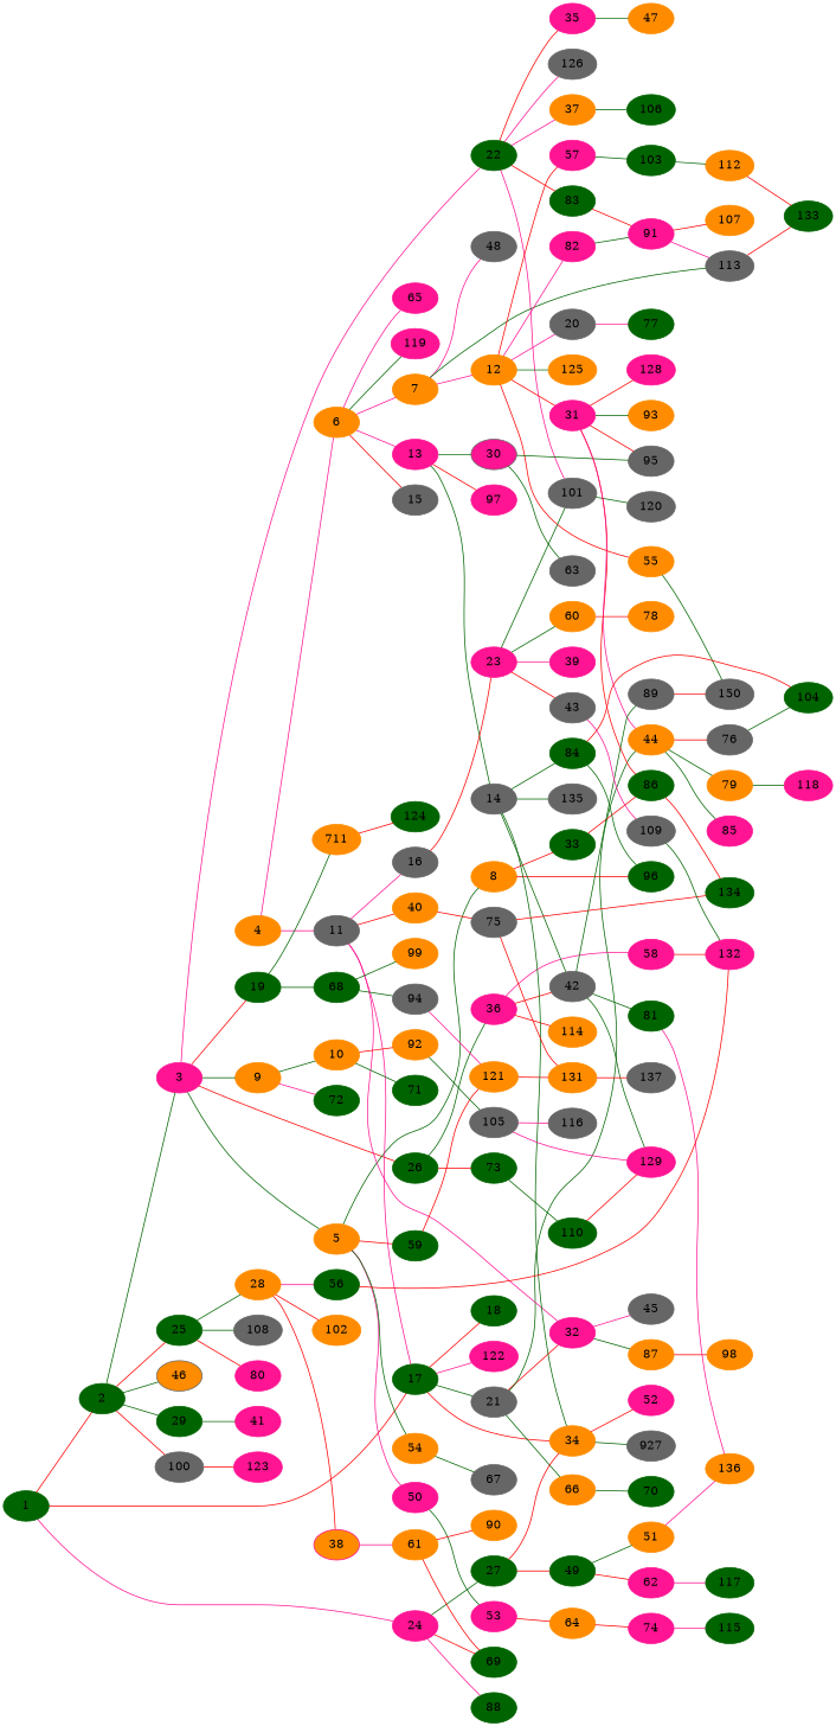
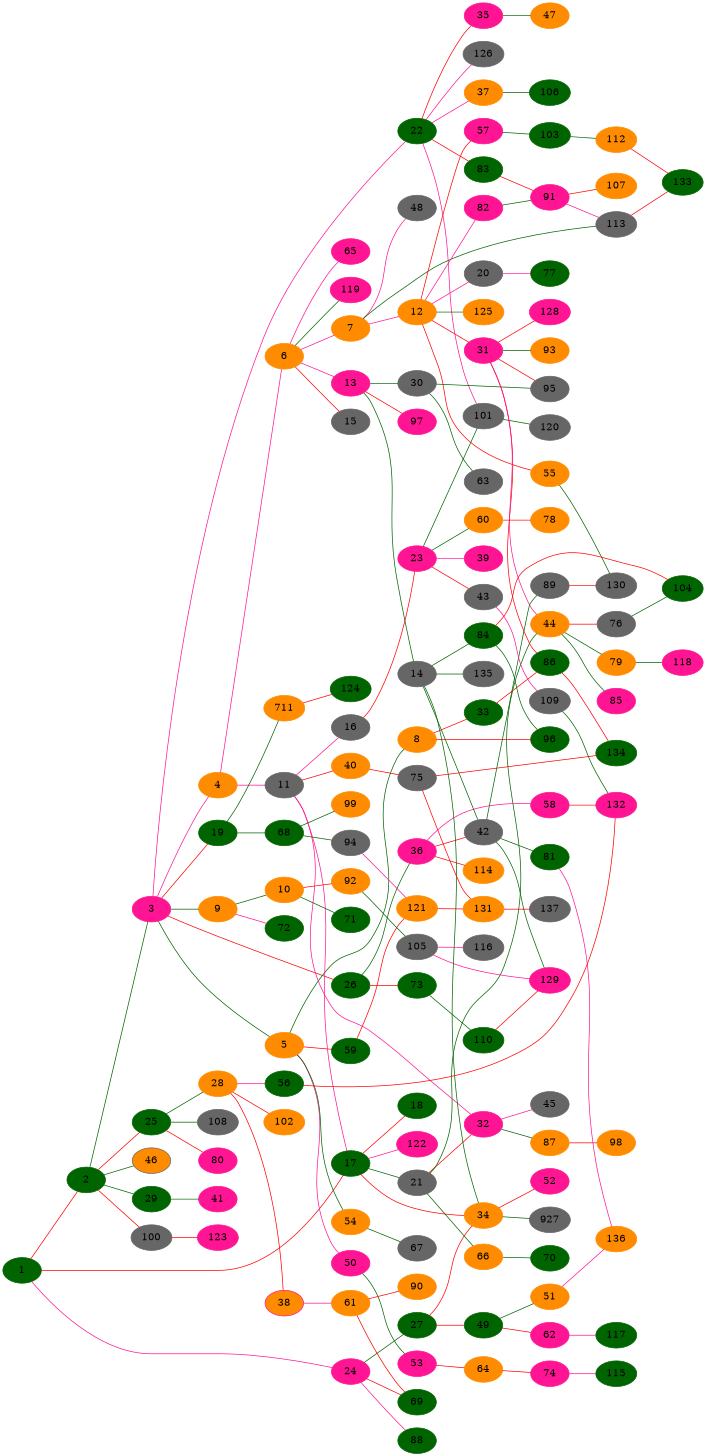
  graph {
    rankdir=LR
    node [color=darkorange style=filled]
    edge [color=red]
    1 [color=darkgreen]
    2 [color=darkgreen]
    17 [color=darkgreen]
    24 [color=deeppink]
    3 [color=deeppink]
    25 [color=darkgreen]
    29 [color=darkgreen]
    46 [color=gray40 fillcolor=darkorange]
    100 [color=gray40]
    34
    18 [color=darkgreen]
    21 [color=gray40]
    122 [color=deeppink]
    27 [color=darkgreen]
    69 [color=darkgreen]
    88 [color=darkgreen]
    4
    5
    9
    19 [color=darkgreen]
    22 [color=darkgreen]
    26 [color=darkgreen]
    28
    80 [color=deeppink]
    108 [color=gray40]
    41 [color=deeppink]
    123 [color=deeppink]
    6
    11 [color=gray40]
    8
    50 [color=deeppink]
    54
    59 [color=darkgreen]
    10
    72 [color=darkgreen]
    68 [color=darkgreen]
    n37 [label=711]
    35 [color=deeppink]
    37
    83 [color=darkgreen]
    101 [color=gray40]
    126 [color=gray40]
    36 [color=deeppink]
    73 [color=darkgreen]
    7
    13 [color=deeppink]
    15 [color=gray40]
    65 [color=deeppink]
    119 [color=deeppink]
    16 [color=gray40]
    32 [color=deeppink]
    40
    33 [color=darkgreen]
    96 [color=darkgreen]
    53 [color=deeppink]
    67 [color=gray40]
    121
    12
    48 [color=gray40]
    113 [color=gray40]
    14 [color=gray40]
-   30 [color=gray40 fillcolor=deeppink]
+   30 [color=gray40]
    97 [color=deeppink]
    20 [color=gray40]
    31 [color=deeppink]
    57 [color=deeppink]
    82 [color=deeppink]
    125
    55
    133 [color=darkgreen]
    86 [color=darkgreen]
    71 [color=darkgreen]
    92
    105 [color=gray40]
    23 [color=deeppink]
    45 [color=gray40]
    87
    75 [color=gray40]
    77 [color=darkgreen]
    44
    95 [color=gray40]
    93
    128 [color=deeppink]
    103 [color=darkgreen]
    91 [color=deeppink]
    42 [color=gray40]
    84 [color=darkgreen]
    135 [color=gray40]
    63 [color=gray40]
    52 [color=deeppink]
    n91 [color=gray40 label=927]
    81 [color=darkgreen]
    89 [color=gray40]
    129 [color=deeppink]
    104 [color=darkgreen]
    39 [color=deeppink]
    43 [color=gray40]
    60
    66
    94 [color=gray40]
    99
    124 [color=darkgreen]
-   130 [color=gray40 label=150]
+   130 [color=gray40]
    76 [color=gray40]
    79
    85 [color=deeppink]
    70 [color=darkgreen]
    47
    106 [color=darkgreen]
    120 [color=gray40]
    109 [color=gray40]
    78
    49 [color=darkgreen]
    38 [color=deeppink fillcolor=darkorange]
    56 [color=darkgreen]
    102
    58 [color=deeppink]
    114
    110 [color=darkgreen]
    51
    62 [color=deeppink]
    61
    132 [color=deeppink]
    134 [color=darkgreen]
    98
    90
    131
    136
    118 [color=deeppink]
    117 [color=darkgreen]
    64
    116 [color=gray40]
    74 [color=deeppink]
    112
    115 [color=darkgreen]
    137 [color=gray40]
    107
    1 -- 2
    1 -- 17
    1 -- 24 [color=deeppink]
    2 -- 3 [color=darkgreen]
    2 -- 25
    2 -- 29 [color=darkgreen]
    2 -- 46 [color=darkgreen]
    2 -- 100
    17 -- 34
    17 -- 18
    17 -- 21 [color=darkgreen]
    17 -- 122 [color=deeppink]
    24 -- 27 [color=darkgreen]
    24 -- 69
    24 -- 88 [color=deeppink]
+   3 -- 4 [color=deeppink]
    3 -- 5 [color=darkgreen]
    3 -- 9 [color=darkgreen]
    3 -- 19
    3 -- 22 [color=deeppink]
    3 -- 26
    25 -- 28 [color=darkgreen]
    25 -- 80
    25 -- 108 [color=darkgreen]
    29 -- 41 [color=darkgreen]
    100 -- 123
    34 -- 52
    34 -- n91 [color=darkgreen]
    21 -- 32
    21 -- 44 [color=darkgreen]
    21 -- 66 [color=darkgreen]
    27 -- 34
    27 -- 49
    4 -- 6 [color=deeppink]
    4 -- 11 [color=deeppink]
    5 -- 8 [color=darkgreen]
    5 -- 50 [color=deeppink]
    5 -- 54 [color=darkgreen]
    5 -- 59
    9 -- 10 [color=darkgreen]
    9 -- 72 [color=deeppink]
    19 -- 68 [color=darkgreen]
    19 -- n37 [color=darkgreen]
    22 -- 35
    22 -- 37 [color=deeppink]
    22 -- 83
    22 -- 101 [color=deeppink]
    22 -- 126 [color=deeppink]
    26 -- 36 [color=darkgreen]
    26 -- 73
    28 -- 38
    28 -- 56 [color=deeppink]
    28 -- 102
    6 -- 7 [color=deeppink]
    6 -- 13 [color=deeppink]
    6 -- 15
    6 -- 65 [color=deeppink]
    6 -- 119 [color=darkgreen]
    11 -- 17 [color=deeppink]
    11 -- 16 [color=deeppink]
    11 -- 32 [color=deeppink]
    11 -- 40
    8 -- 33
    8 -- 96
    50 -- 53 [color=darkgreen]
    54 -- 67 [color=darkgreen]
    59 -- 121
    10 -- 71 [color=darkgreen]
    10 -- 92
    68 -- 94 [color=darkgreen]
    68 -- 99 [color=darkgreen]
    n37 -- 124
    35 -- 47 [color=darkgreen]
    37 -- 106 [color=darkgreen]
    83 -- 91
    101 -- 120 [color=darkgreen]
    36 -- 42
    36 -- 58 [color=deeppink]
    36 -- 114
    73 -- 110 [color=darkgreen]
    7 -- 12 [color=deeppink]
    7 -- 48 [color=deeppink]
    7 -- 113 [color=darkgreen]
    13 -- 14 [color=darkgreen]
    13 -- 30 [color=darkgreen]
    13 -- 97
    16 -- 23
    32 -- 45 [color=deeppink]
    32 -- 87 [color=darkgreen]
    40 -- 75
    33 -- 86
    53 -- 64
    121 -- 131
    12 -- 20 [color=deeppink]
    12 -- 31
    12 -- 57
    12 -- 82 [color=deeppink]
    12 -- 125 [color=darkgreen]
    12 -- 55
    113 -- 133
    14 -- 34 [color=darkgreen]
    14 -- 42 [color=darkgreen]
    14 -- 84 [color=darkgreen]
    14 -- 135 [color=darkgreen]
    30 -- 95 [color=darkgreen]
    30 -- 63 [color=darkgreen]
    20 -- 77 [color=deeppink]
    31 -- 86
    31 -- 44 [color=deeppink]
    31 -- 95
    31 -- 93 [color=darkgreen]
    31 -- 128
    57 -- 103 [color=darkgreen]
    82 -- 91 [color=darkgreen]
    55 -- 130 [color=darkgreen]
    86 -- 134
    92 -- 105 [color=darkgreen]
    105 -- 129 [color=deeppink]
    105 -- 116 [color=deeppink]
    23 -- 101 [color=darkgreen]
    23 -- 39 [color=deeppink]
    23 -- 43
    23 -- 60 [color=darkgreen]
    87 -- 98
    75 -- 134
    75 -- 131
    44 -- 76
    44 -- 79 [color=darkgreen]
    44 -- 85 [color=darkgreen]
    103 -- 112 [color=darkgreen]
    91 -- 113 [color=deeppink]
    91 -- 107
    42 -- 81 [color=darkgreen]
    42 -- 89 [color=darkgreen]
    42 -- 129 [color=darkgreen]
    84 -- 96 [color=darkgreen]
    84 -- 104
    81 -- 136 [color=deeppink]
    89 -- 130
    43 -- 109 [color=deeppink]
    60 -- 78
    66 -- 70 [color=darkgreen]
    94 -- 121 [color=deeppink]
    76 -- 104 [color=darkgreen]
    79 -- 118 [color=darkgreen]
    109 -- 132 [color=darkgreen]
    49 -- 51 [color=darkgreen]
    49 -- 62
    38 -- 61 [color=deeppink]
    56 -- 132
    58 -- 132
    110 -- 129
    51 -- 136 [color=deeppink]
    62 -- 117 [color=deeppink]
    61 -- 69
    61 -- 90
    131 -- 137
    64 -- 74
    74 -- 115 [color=deeppink]
    112 -- 133
  }
